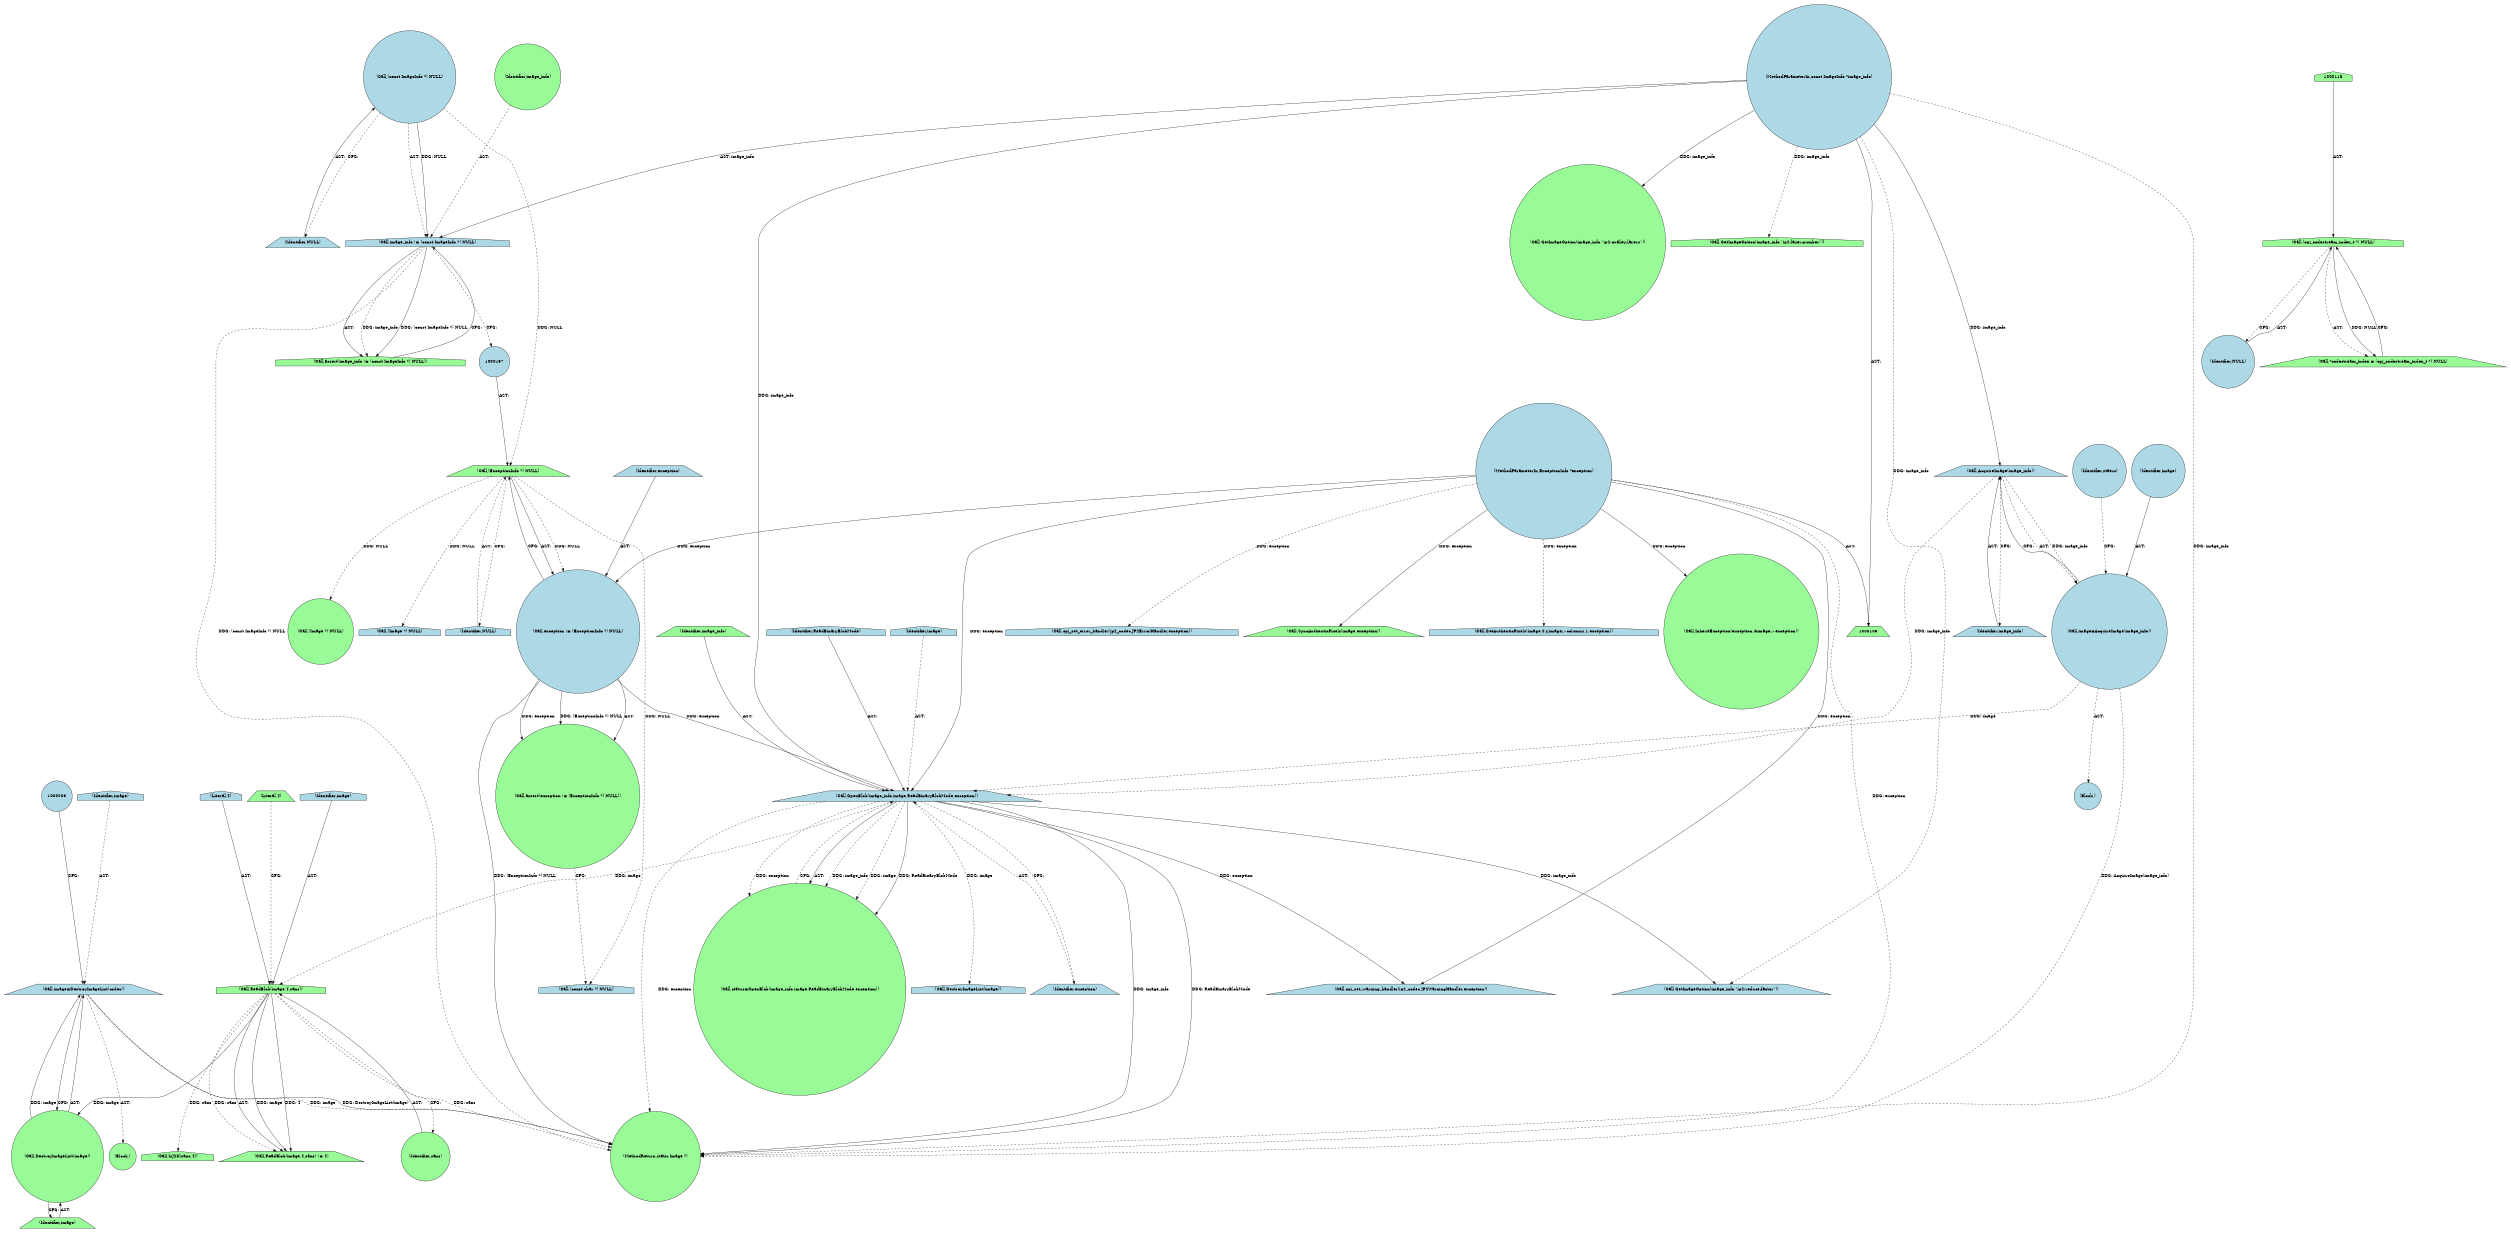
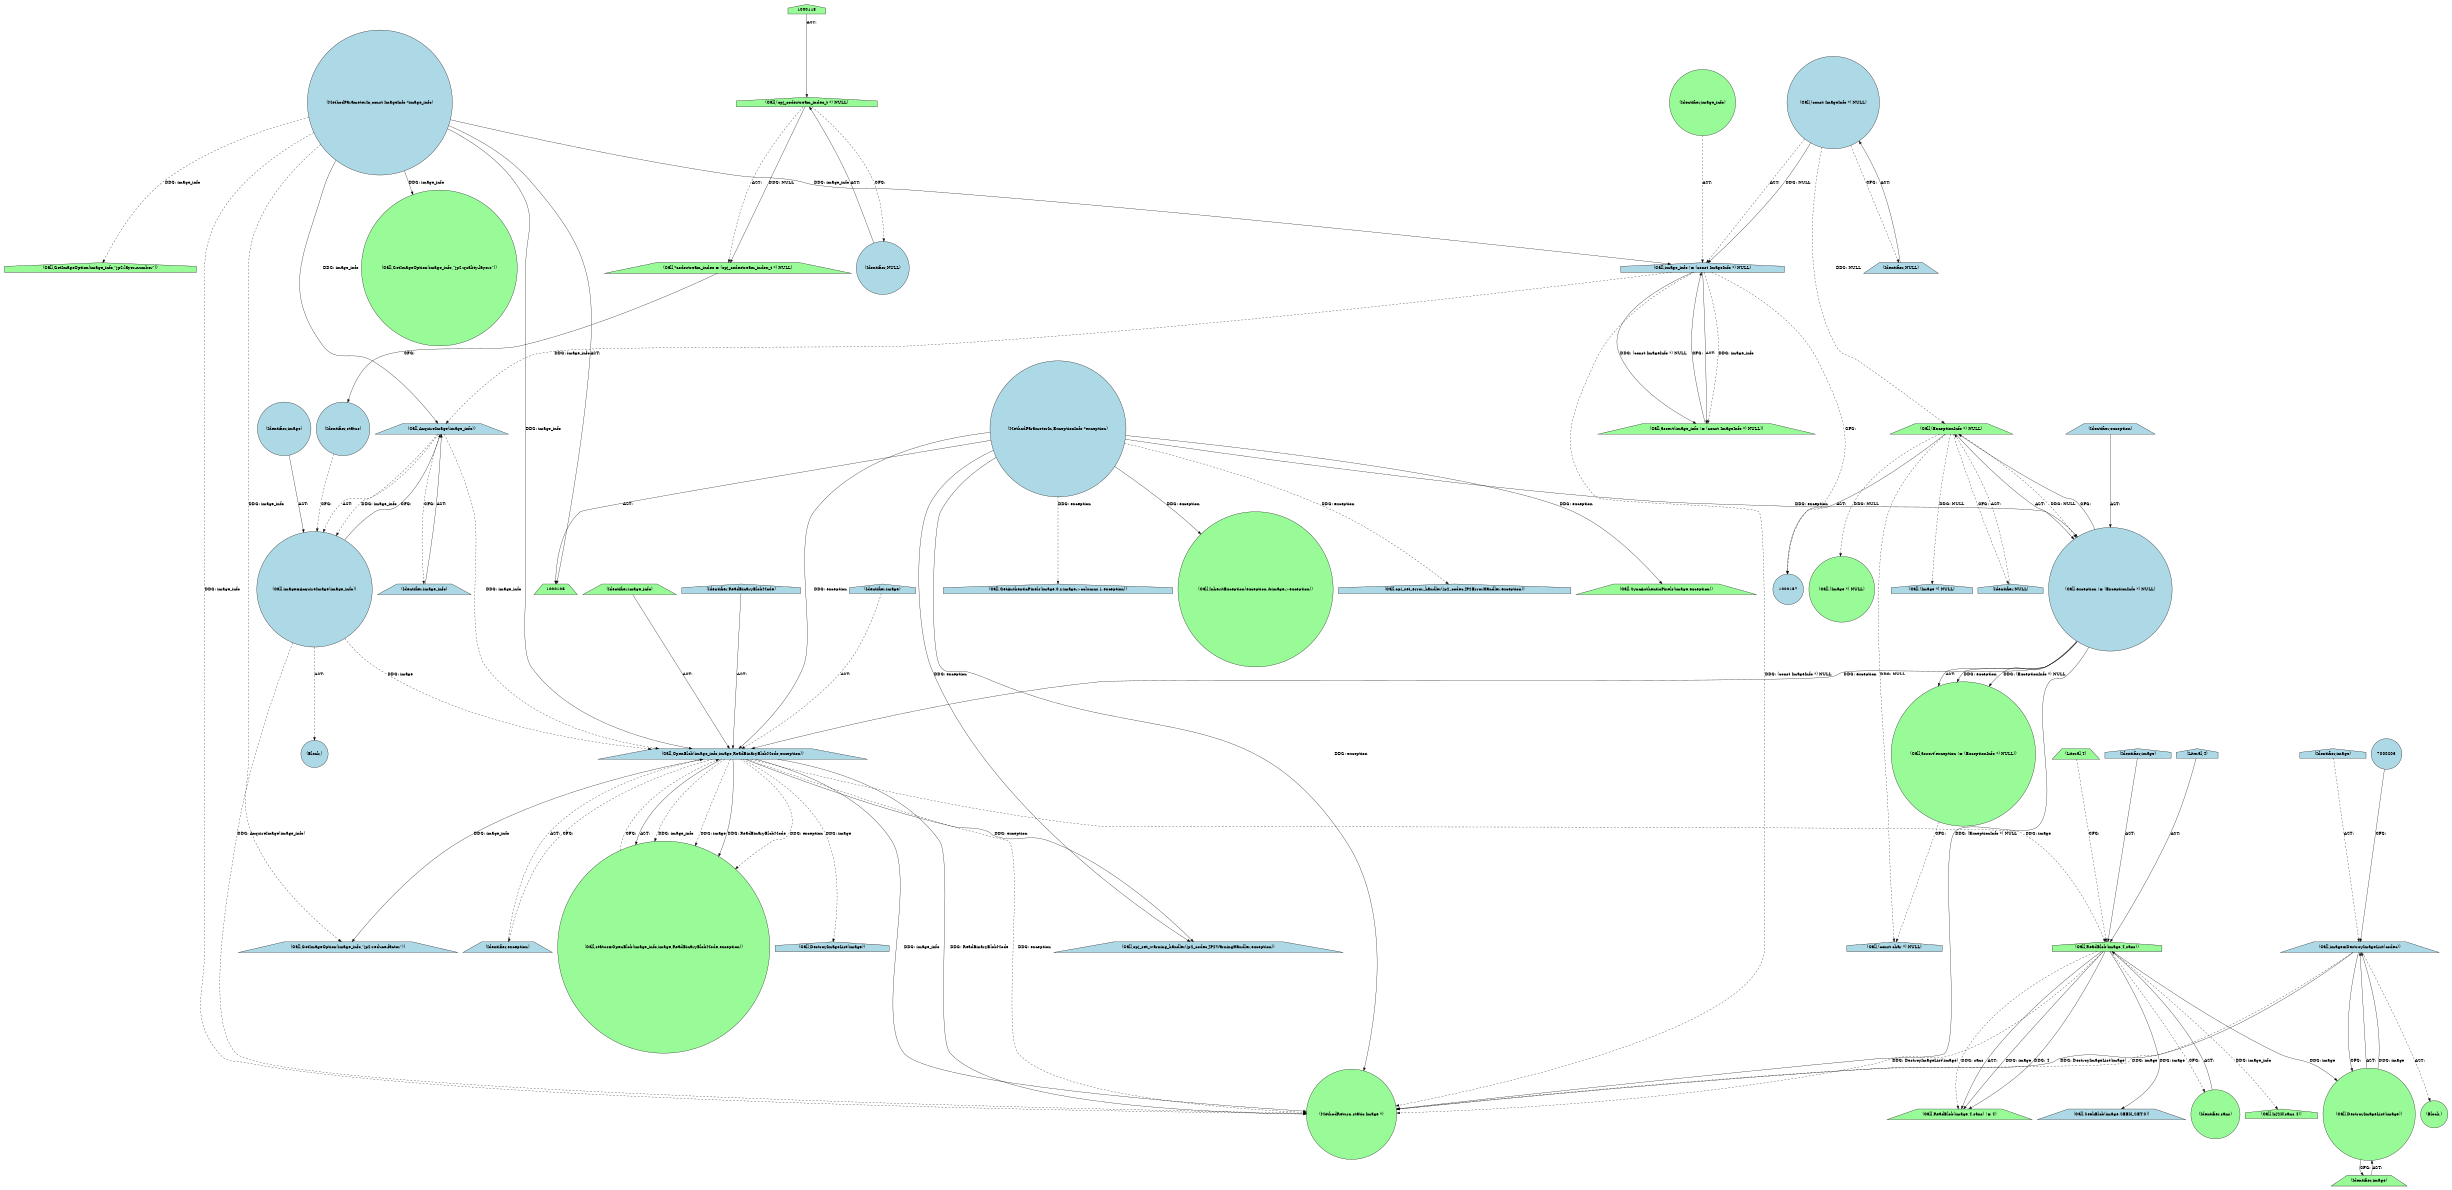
  digraph {
    node [fillcolor=lightblue shape=circle style=filled]
    edge [style=solid]
    n1 [label="(Call,image=DestroyImageList(codec))" shape=trapezium]
    n2 [fillcolor=palegreen label="(Call,DestroyImageList(image))"]
    n3 [fillcolor=palegreen label="(Block,)"]
    n4 [fillcolor=palegreen label="(MethodReturn,static Image *)"]
    n5 [fillcolor=palegreen label="(Identifier,image)" shape=trapezium]
    n6 [fillcolor=palegreen label="(Call,ReadBlob(image,4,sans))" shape=house]
    n7 [fillcolor=palegreen label="(Identifier,sans)"]
    n8 [fillcolor=palegreen label="(Call,ReadBlob(image,4,sans) != 4)" shape=trapezium]
+   n9 [label="(Call,SeekBlob(image,SEEK_SET,0))" shape=trapezium]
    n10 [fillcolor=palegreen label="(Call,IsJ2K(sans,4))" shape=house]
    n11 [label="(Call,OpenBlob(image_info,image,ReadBinaryBlobMode,exception))" shape=trapezium]
    n12 [label="(Identifier,exception)" shape=trapezium]
    n13 [label="(Call,GetImageOption(image_info,\"jp2:reduce-factor\"))" shape=trapezium]
    n14 [fillcolor=palegreen label="(Call,status=OpenBlob(image_info,image,ReadBinaryBlobMode,exception))"]
    n15 [label="(Call,DestroyImageList(image))" shape=house]
    n16 [label="(Call,opj_set_warning_handler(jp2_codec,JP2WarningHandler,exception))" shape=trapezium]
    n17 [label="(Call,AcquireImage(image_info))" shape=trapezium]
    n18 [label="(Call,image=AcquireImage(image_info))"]
    n19 [label="(Identifier,image_info)" shape=trapezium]
    n20 [label="(Block,)"]
    n21 [label="(Call,image_info != (const ImageInfo *) NULL)" shape=house]
-   n22 [fillcolor=palegreen label="(Call,assert(image_info != (const ImageInfo *) NULL))" shape=house]
+   n22 [fillcolor=palegreen label="(Call,assert(image_info != (const ImageInfo *) NULL))" shape=trapezium]
    1000157
    n24 [label="(Call,(const ImageInfo *) NULL)"]
    n25 [fillcolor=palegreen label="(Call,(ExceptionInfo *) NULL)" shape=trapezium]
    n26 [label="(Identifier,NULL)" shape=trapezium]
    n27 [label="(MethodParameterIn,const ImageInfo *image_info)"]
    n28 [fillcolor=palegreen label="(Call,GetImageOption(image_info,\"jp2:quality-layers\"))"]
    n29 [fillcolor=palegreen label="(Call,GetImageOption(image_info,\"jp2:layer-number\"))" shape=house]
    1000105 [fillcolor=palegreen shape=trapezium]
    n31 [label="(Call,exception != (ExceptionInfo *) NULL)"]
    n32 [label="(Call,(const char *) NULL)" shape=house]
    n33 [fillcolor=palegreen label="(Call,(Image *) NULL)"]
    n34 [label="(Call,(Image *) NULL)" shape=house]
    n35 [label="(Identifier,NULL)" shape=house]
    n36 [fillcolor=palegreen label="(Call,(opj_codestream_index_t *) NULL)" shape=house]
    n37 [label="(Identifier,NULL)"]
    n38 [fillcolor=palegreen label="(Call,*codestream_index = (opj_codestream_index_t *) NULL)" shape=trapezium]
    n39 [fillcolor=palegreen label="(Call,assert(exception != (ExceptionInfo *) NULL))"]
    n40 [label="(MethodParameterIn,ExceptionInfo *exception)"]
    n41 [label="(Call,opj_set_error_handler(jp2_codec,JP2ErrorHandler,exception))" shape=house]
    n42 [fillcolor=palegreen label="(Call,SyncAuthenticPixels(image,exception))" shape=trapezium]
    n43 [label="(Call,GetAuthenticPixels(image,0,y,image->columns,1,exception))" shape=house]
    n44 [fillcolor=palegreen label="(Call,InheritException(exception,&image->exception))"]
    n45 [label="(Identifier,image)"]
    n46 [label="(Identifier,image)" shape=house]
    n47 [fillcolor=palegreen label="(Identifier,image_info)"]
    n48 [label="(Identifier,exception)" shape=trapezium]
    n49 [fillcolor=palegreen label="(Literal,4)" shape=trapezium]
    n50 [label="(Identifier,image)" shape=house]
    n51 [label="(Identifier,ReadBinaryBlobMode)" shape=house]
    n52 [label="(Identifier,status)"]
    n53 [label="(Identifier,image)" shape=house]
    n54 [fillcolor=palegreen label="(Identifier,image_info)" shape=trapezium]
    n55 [label="(Literal,4)" shape=house]
-   1000203
+   1000203 [label=7000203]
    1000118 [fillcolor=palegreen shape=house]
    n1 -> n2 [label="CFG: "]
    n1 -> n3 [label="AST: " style=dashed]
    n1 -> n4 [label="DDG: DestroyImageList(image)"]
    n1 -> n4 [label="DDG: image" style=dashed]
    n2 -> n1 [label="AST: "]
    n2 -> n1 [label="DDG: image"]
    n2 -> n5 [label="CFG: "]
    n5 -> n2 [label="AST: "]
    n6 -> n2 [label="DDG: image"]
-   n6 -> n4 [label="DDG: sans" style=dashed]
+   n6 -> n4 [label="DDG: DestroyImageList(image)" style=dashed]
    n6 -> n7 [label="CFG: " style=dashed]
    n6 -> n8 [label="AST: "]
    n6 -> n8 [label="DDG: image"]
    n6 -> n8 [label="DDG: 4"]
    n6 -> n8 [label="DDG: sans" style=dashed]
-   n6 -> n10 [label="DDG: sans" style=dashed]
+   n6 -> n9 [label="DDG: image"]
+   n6 -> n10 [label="DDG: image_info" style=dashed]
    n7 -> n6 [label="AST: "]
    n11 -> n4 [label="DDG: image_info"]
    n11 -> n4 [label="DDG: ReadBinaryBlobMode"]
    n11 -> n4 [label="DDG: exception" style=dashed]
    n11 -> n6 [label="DDG: image" style=dashed]
    n11 -> n12 [label="CFG: " style=dashed]
    n11 -> n13 [label="DDG: image_info"]
    n11 -> n14 [label="AST: "]
    n11 -> n14 [label="DDG: image_info" style=dashed]
    n11 -> n14 [label="DDG: image" style=dashed]
    n11 -> n14 [label="DDG: ReadBinaryBlobMode"]
    n11 -> n14 [label="DDG: exception" style=dashed]
    n11 -> n15 [label="DDG: image" style=dashed]
    n11 -> n16 [label="DDG: exception"]
    n12 -> n11 [label="AST: " style=dashed]
    n14 -> n11 [label="CFG: " style=dashed]
    n17 -> n11 [label="DDG: image_info" style=dashed]
    n17 -> n18 [label="AST: " style=dashed]
    n17 -> n18 [label="DDG: image_info" style=dashed]
    n17 -> n19 [label="CFG: " style=dashed]
    n18 -> n4 [label="DDG: AcquireImage(image_info)" style=dashed]
    n18 -> n11 [label="DDG: image" style=dashed]
    n18 -> n17 [label="CFG: "]
    n18 -> n20 [label="AST: " style=dashed]
    n19 -> n17 [label="AST: "]
    n21 -> n4 [label="DDG: (const ImageInfo *) NULL" style=dashed]
+   n21 -> n17 [label="DDG: image_info" style=dashed]
    n21 -> n22 [label="AST: "]
    n21 -> n22 [label="DDG: image_info" style=dashed]
    n21 -> n22 [label="DDG: (const ImageInfo *) NULL"]
    n21 -> 1000157 [label="CFG: " style=dashed]
    n22 -> n21 [label="CFG: "]
-   1000157 -> n25 [label="AST: "]
+   n25 -> 1000157 [label="AST: "]
    n24 -> n21 [label="AST: " style=dashed]
    n24 -> n21 [label="DDG: NULL"]
    n24 -> n25 [label="DDG: NULL" style=dashed]
    n24 -> n26 [label="CFG: " style=dashed]
    n25 -> n31 [label="AST: "]
    n25 -> n31 [label="DDG: NULL" style=dashed]
    n25 -> n32 [label="DDG: NULL" style=dashed]
    n25 -> n33 [label="DDG: NULL" style=dashed]
    n25 -> n34 [label="DDG: NULL" style=dashed]
    n25 -> n35 [label="CFG: " style=dashed]
    n26 -> n24 [label="AST: "]
    n27 -> n4 [label="DDG: image_info" style=dashed]
    n27 -> n11 [label="DDG: image_info"]
    n27 -> n13 [label="DDG: image_info" style=dashed]
    n27 -> n17 [label="DDG: image_info"]
-   n27 -> n21 [label="AST: image_info"]
+   n27 -> n21 [label="DDG: image_info"]
    n27 -> n28 [label="DDG: image_info"]
    n27 -> n29 [label="DDG: image_info" style=dashed]
    n27 -> 1000105 [label="AST: "]
    n31 -> n4 [label="DDG: (ExceptionInfo *) NULL"]
    n31 -> n11 [label="DDG: exception"]
    n31 -> n25 [label="CFG: "]
    n31 -> n39 [label="AST: "]
    n31 -> n39 [label="DDG: exception"]
    n31 -> n39 [label="DDG: (ExceptionInfo *) NULL"]
    n35 -> n25 [label="AST: " style=dashed]
    n36 -> n37 [label="CFG: " style=dashed]
    n36 -> n38 [label="AST: " style=dashed]
    n36 -> n38 [label="DDG: NULL"]
    n37 -> n36 [label="AST: "]
-   n38 -> n36 [label="CFG: "]
+   n38 -> n52 [label="CFG: "]
    n39 -> n32 [label="CFG: " style=dashed]
-   n40 -> n4 [label="DDG: exception" style=dashed]
+   n40 -> n4 [label="DDG: exception"]
    n40 -> n11 [label="DDG: exception"]
    n40 -> n16 [label="DDG: exception"]
    n40 -> 1000105 [label="AST: "]
    n40 -> n31 [label="DDG: exception"]
    n40 -> n41 [label="DDG: exception" style=dashed]
    n40 -> n42 [label="DDG: exception"]
    n40 -> n43 [label="DDG: exception" style=dashed]
    n40 -> n44 [label="DDG: exception"]
    n45 -> n18 [label="AST: "]
    n46 -> n1 [label="AST: " style=dashed]
    n47 -> n21 [label="AST: " style=dashed]
    n48 -> n31 [label="AST: "]
    n49 -> n6 [label="CFG: " style=dashed]
    n50 -> n6 [label="AST: "]
    n51 -> n11 [label="AST: "]
    n52 -> n18 [label="CFG: " style=dashed]
    n53 -> n11 [label="AST: " style=dashed]
    n54 -> n11 [label="AST: "]
    n55 -> n6 [label="AST: "]
    1000203 -> n1 [label="CFG: "]
    1000118 -> n36 [label="AST: "]
  }
